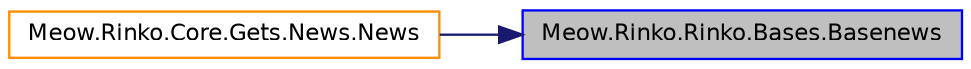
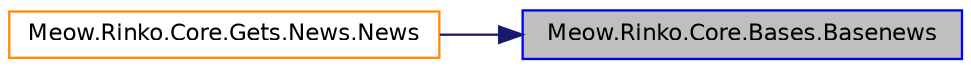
  digraph {
    rankdir=RL
    node [fontname=Helvetica fontsize=10 shape=record style=filled]
-   n1 [color=blue fillcolor=grey75 fontcolor=black height=0.2 label="Meow.Rinko.Rinko.Bases.Basenews" width=0.4]
+   n1 [color=blue fillcolor=grey75 fontcolor=black height=0.2 label="Meow.Rinko.Core.Bases.Basenews" width=0.4]
    n2 [color=darkorange fillcolor=white height=0.2 label="Meow.Rinko.Core.Gets.News.News" width=0.4]
    n1 -> n2 [color=midnightblue dir=back fontname=Helvetica fontsize=10 labelfontname=Helvetica labelfontsize=10 style=solid]
  }
